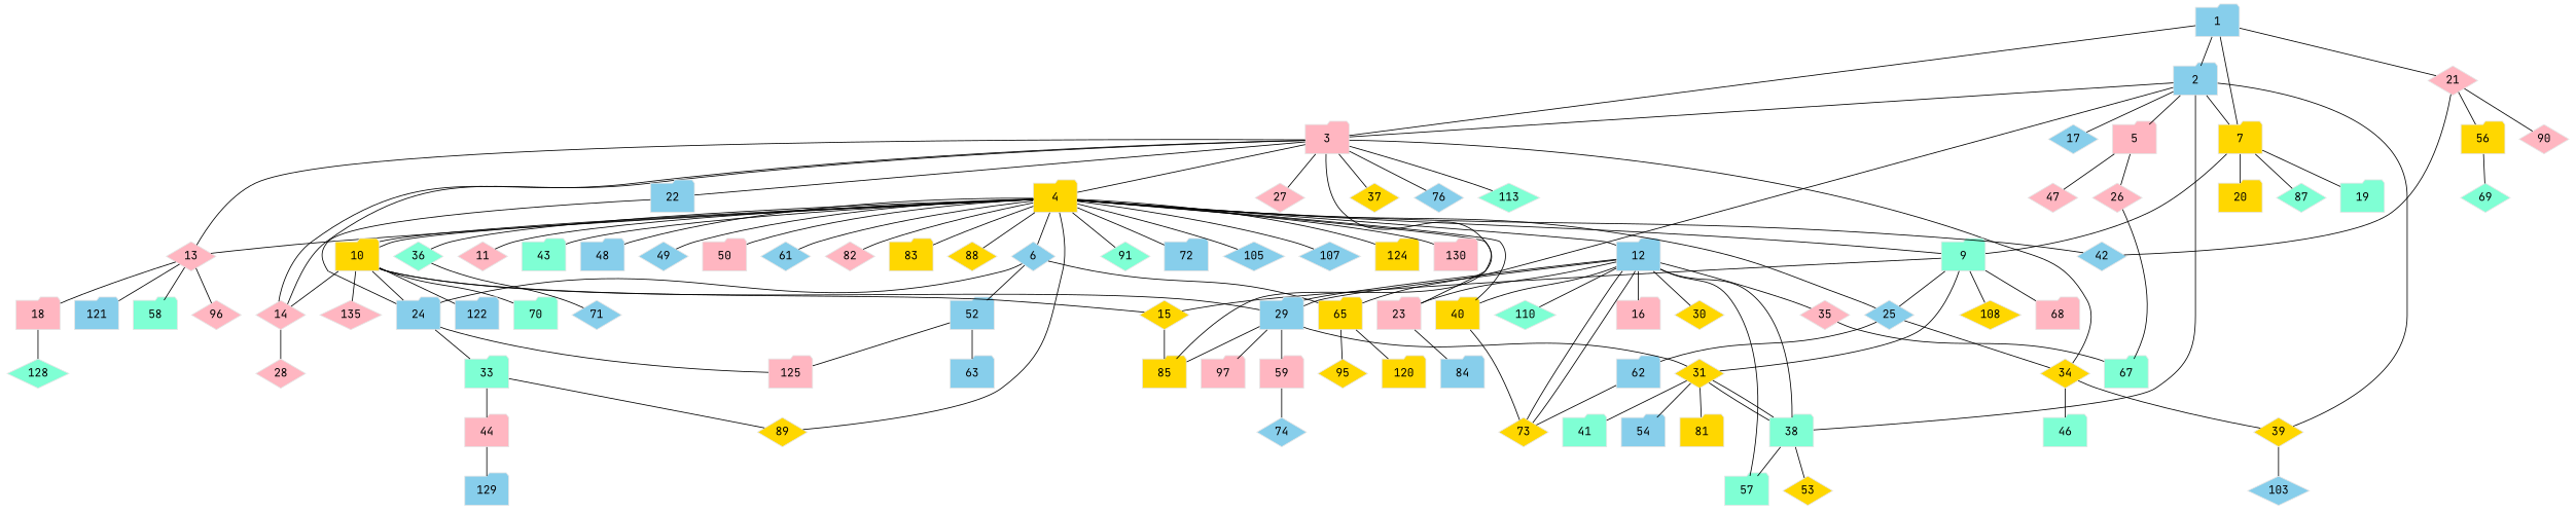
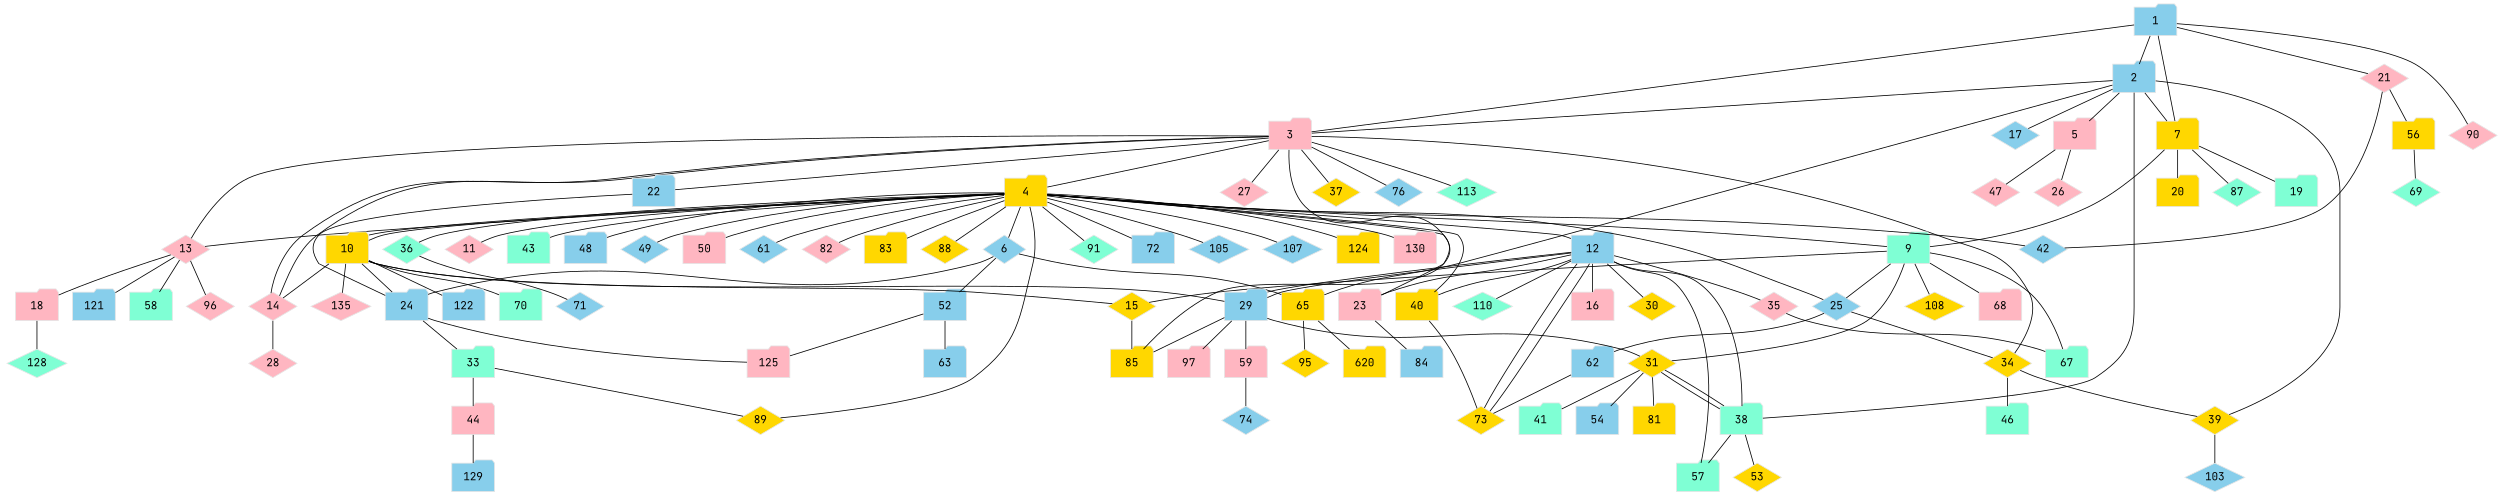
  graph {
    fontname="JetBrains Mono"
    node [color=gray90 fillcolor=skyblue fontname="JetBrains Mono" shape=folder style=filled]
    edge [fontname="JetBrains Mono"]
    1 [super="+55"]
    2 [super="+98+119+117"]
    3 [fillcolor=lightpink super="+77"]
    7 [fillcolor=gold super="+8+51"]
    21 [fillcolor=lightpink shape=diamond super="+118"]
    90 [fillcolor=lightpink shape=diamond]
    5 [fillcolor=lightpink]
    17 [shape=diamond]
    38 [fillcolor=aquamarine super="+66"]
    39 [fillcolor=gold shape=diamond]
    65 [fillcolor=gold]
    4 [fillcolor=gold]
    13 [fillcolor=lightpink shape=diamond]
    14 [fillcolor=lightpink shape=diamond super="+45"]
    22
    27 [fillcolor=lightpink shape=diamond]
    34 [fillcolor=gold shape=diamond]
    37 [fillcolor=gold shape=diamond]
    76 [shape=diamond]
    85 [fillcolor=gold super="+133+99"]
    113 [fillcolor=aquamarine shape=diamond super="+126"]
    9 [fillcolor=aquamarine super="+68"]
    19 [fillcolor=aquamarine]
    20 [fillcolor=gold]
    87 [fillcolor=aquamarine shape=diamond]
    42 [shape=diamond super="+60+101"]
    56 [fillcolor=gold]
    26 [fillcolor=lightpink shape=diamond]
    47 [fillcolor=lightpink shape=diamond]
    57 [fillcolor=aquamarine super="+111"]
    53 [fillcolor=gold shape=diamond]
    103 [shape=diamond]
    95 [fillcolor=gold shape=diamond]
-   120 [fillcolor=gold]
+   120 [fillcolor=gold label=620]
    6 [shape=diamond super="+79"]
    10 [fillcolor=gold]
    11 [fillcolor=lightpink shape=diamond]
    12
    23 [fillcolor=lightpink]
    25 [shape=diamond super="+136"]
    36 [fillcolor=aquamarine shape=diamond super="+106+102"]
    40 [fillcolor=gold super="+93"]
    43 [fillcolor=aquamarine]
    48
    49 [shape=diamond]
    50 [fillcolor=lightpink]
    61 [shape=diamond]
    82 [fillcolor=lightpink shape=diamond]
    83 [fillcolor=gold]
    88 [fillcolor=gold shape=diamond]
    89 [fillcolor=gold shape=diamond]
    91 [fillcolor=aquamarine shape=diamond]
    n53 [label=72]
    105 [shape=diamond]
    107 [shape=diamond]
    124 [fillcolor=gold]
    130 [fillcolor=lightpink]
    18 [fillcolor=lightpink]
    58 [fillcolor=aquamarine]
    96 [fillcolor=lightpink shape=diamond]
    121
    28 [fillcolor=lightpink shape=diamond super="+72"]
    24 [super="+32"]
    46 [fillcolor=aquamarine]
    52
    15 [fillcolor=gold shape=diamond super="+123+131"]
    31 [fillcolor=gold shape=diamond]
    n68 [fillcolor=lightpink label=68]
    108 [fillcolor=gold shape=diamond]
    29
    70 [fillcolor=aquamarine]
    122
    135 [fillcolor=lightpink shape=diamond]
    16 [fillcolor=lightpink]
    30 [fillcolor=gold shape=diamond]
    35 [fillcolor=lightpink shape=diamond]
    73 [fillcolor=gold shape=diamond super="+94"]
    110 [fillcolor=aquamarine shape=diamond]
    84
    62
    71 [shape=diamond super="+80"]
    67 [fillcolor=aquamarine]
    33 [fillcolor=aquamarine]
    125 [fillcolor=lightpink]
    63
    41 [fillcolor=aquamarine]
    54
    81 [fillcolor=gold]
    59 [fillcolor=lightpink]
    97 [fillcolor=lightpink]
    128 [fillcolor=aquamarine shape=diamond]
    69 [fillcolor=aquamarine shape=diamond]
    44 [fillcolor=lightpink]
    74 [shape=diamond super="+104+86"]
    129
    1 -- 2 [weight=2]
    1 -- 3
    1 -- 7
    1 -- 21
-   21 -- 90
+   1 -- 90
    2 -- 3
    2 -- 7
    2 -- 5
    2 -- 17
    2 -- 38
    2 -- 39
    2 -- 65
    3 -- 4
    3 -- 13
    3 -- 14
    3 -- 14
    3 -- 22
    3 -- 27
    3 -- 34
    3 -- 37
    3 -- 76
    3 -- 85
    3 -- 113
    7 -- 9
    7 -- 19
    7 -- 20
    7 -- 87
    21 -- 42
    21 -- 56
    5 -- 26
    5 -- 47
    38 -- 57
    38 -- 53
    39 -- 103
    65 -- 95
    65 -- 120
    4 -- 13
    4 -- 9
    4 -- 42
    4 -- 6
    4 -- 10
    4 -- 10
    4 -- 11
    4 -- 12
    4 -- 23
    4 -- 25
    4 -- 36
    4 -- 40
    4 -- 43
    4 -- 48
    4 -- 49
    4 -- 50
    4 -- 61
    4 -- 82
    4 -- 83
    4 -- 88
    4 -- 89
    4 -- 91
    4 -- n53
    4 -- 105
    4 -- 107
    4 -- 124
    4 -- 130
    13 -- 18
    13 -- 58
    13 -- 96
    13 -- 121
    14 -- 28
    22 -- 24
    34 -- 39
    34 -- 46
    9 -- 25
    9 -- 15
    9 -- 31
    9 -- n68
    9 -- 108
    56 -- 69
-   26 -- 67
+   9 -- 67
    6 -- 65
    6 -- 24
    6 -- 52
    10 -- 14
    10 -- 24
    10 -- 15
    10 -- 29
    10 -- 70
    10 -- 122
    10 -- 135
    12 -- 38
    12 -- 57
    12 -- 23
    12 -- 40
    12 -- 29
    12 -- 29
    12 -- 16
    12 -- 30
    12 -- 35
    12 -- 73
    12 -- 73
    12 -- 110
    23 -- 84
    25 -- 34
    25 -- 62
    36 -- 71
    40 -- 73
    18 -- 128
    24 -- 33
    24 -- 125
    52 -- 125
    52 -- 63
    15 -- 85
    31 -- 38
    31 -- 38
    31 -- 41
    31 -- 54
    31 -- 81
    29 -- 85
    29 -- 31
    29 -- 59
    29 -- 97
    35 -- 67
    62 -- 73
    33 -- 89
    33 -- 44
    59 -- 74
    44 -- 129
  }
